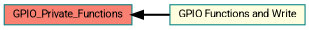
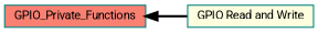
  digraph {
    rankdir=LR
    fontname=Roboto
    node [color=teal fontname=Roboto fontsize=10 shape=record style=filled]
    n1 [fillcolor=salmon height=0.2 label=GPIO_Private_Functions width=0.4]
-   n2 [fillcolor=lightyellow fontcolor=black height=0.2 label="GPIO Functions and Write" width=0.4]
+   n2 [fillcolor=lightyellow fontcolor=black height=0.2 label="GPIO Read and Write" width=0.4]
    n1 -> n2 [dir=back fontname=Roboto fontsize=10 labelfontname=Helvetica labelfontsize=10 shape=plaintext style=bold]
  }
